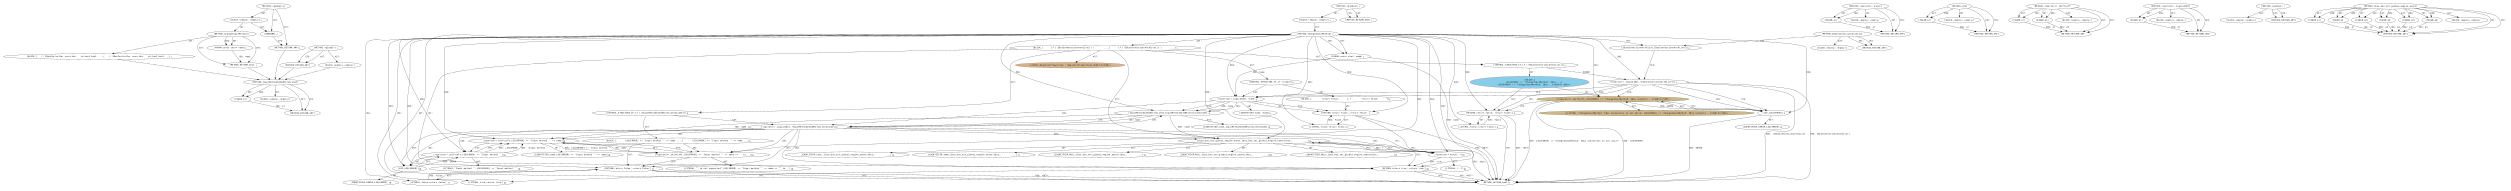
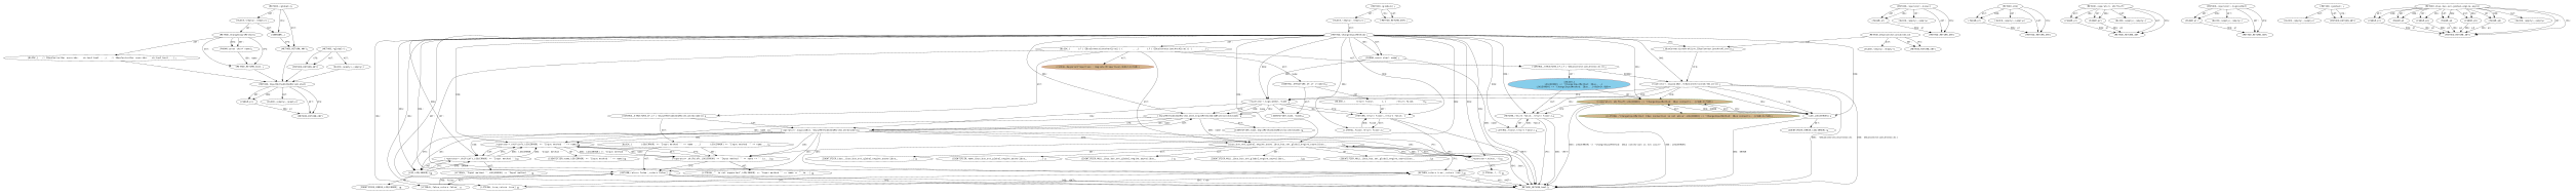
  digraph {
    fontname="Roboto Mono"
    node [fontname="Roboto Mono"]
    edge [arrowhead=normal fontname="Roboto Mono"]
    n1 [label=<(METHOD,InputMethodIdIsWhitelisted)>]
    n2 [label=<(PARAM,p1)>]
    n3 [label=<(BLOCK,&lt;empty&gt;,&lt;empty&gt;)>]
    n4 [label=<(METHOD_RETURN,ANY)>]
    n5 [label=<(METHOD,&lt;global&gt;)<SUB>1</SUB>>]
    n6 [label=<(BLOCK,&lt;empty&gt;,&lt;empty&gt;)<SUB>1</SUB>>]
    n7 [label=<(METHOD_RETURN,ANY)<SUB>1</SUB>>]
    n8 [label=<(METHOD,ChangeInputMethod)<SUB>1</SUB>>]
    n9 [label=<(PARAM,const char* name)<SUB>1</SUB>>]
    n10 [label=<(BLOCK,{      if (!IBusConnectionsAreAlive()) {       ...,{      if (!IBusConnectionsAreAlive()) {       ...)<SUB>1</SUB>>]
    n11 [label=<(&lt;operator&gt;.logicalNot,!IBusConnectionsAreAlive())<SUB>2</SUB>>]
    n12 [label=<(IBusConnectionsAreAlive,IBusConnectionsAreAlive())<SUB>2</SUB>>]
    n13 [color=darkgreen fillcolor=tan label="<(&lt;operator&gt;.shiftLeft,LOG(ERROR) &lt;&lt; &quot;ChangeInputMethod: IBus connecti...)<SUB>3</SUB>>" style=filled]
    n14 [label=<(LOG,LOG(ERROR))<SUB>3</SUB>>]
    n15 [label=<(RETURN,return false;,return false;)<SUB>4</SUB>>]
    n16 [label=<(LITERAL,false,return false;)<SUB>4</SUB>>]
    n17 [label=<(&lt;operator&gt;.logicalNot,!name)<SUB>6</SUB>>]
    n18 [label=<(RETURN,return false;,return false;)<SUB>7</SUB>>]
    n19 [label=<(LITERAL,false,return false;)<SUB>7</SUB>>]
    n20 [label=<(InputMethodIdIsWhitelisted,InputMethodIdIsWhitelisted(name))<SUB>9</SUB>>]
    n21 [label=<(&lt;operator&gt;.shiftLeft,LOG(ERROR) &lt;&lt; &quot;Input method '&quot; &lt;&lt; name &lt;&lt; &quot;' is...)<SUB>10</SUB>>]
    n22 [label=<(&lt;operator&gt;.shiftLeft,LOG(ERROR) &lt;&lt; &quot;Input method '&quot; &lt;&lt; name)<SUB>10</SUB>>]
    n23 [label=<(&lt;operator&gt;.shiftLeft,LOG(ERROR) &lt;&lt; &quot;Input method '&quot;)<SUB>10</SUB>>]
    n24 [label=<(LOG,LOG(ERROR))<SUB>10</SUB>>]
    n25 [label=<(RETURN,return false;,return false;)<SUB>11</SUB>>]
    n26 [label=<(LITERAL,false,return false;)<SUB>11</SUB>>]
    n27 [label=<(ibus_bus_set_global_engine_async,ibus_bus_set_global_engine_async(ibus_,        ...)<SUB>16</SUB>>]
    n28 [label=<(&lt;operator&gt;.minus,-1)<SUB>18</SUB>>]
    n29 [label=<(RETURN,return true;,return true;)<SUB>22</SUB>>]
    n30 [label=<(LITERAL,true,return true;)<SUB>22</SUB>>]
    n31 [label=<(METHOD_RETURN,bool)<SUB>1</SUB>>]
    n32 [label=<(CONTROL_STRUCTURE,IF,if (!IBusConnectionsAreAlive()))<SUB>2</SUB>>]
    n33 [label=<(CONTROL_STRUCTURE,IF,if (!name))<SUB>6</SUB>>]
    n34 [label=<(CONTROL_STRUCTURE,IF,if (!InputMethodIdIsWhitelisted(name)))<SUB>9</SUB>>]
    n35 [color=brown fillcolor=tan label="<(LOCAL,RegisterProperties : RegisterProperties)<SUB>14</SUB>>" style=filled]
    n36 [color=darkgreen fillcolor=tan label="<(LITERAL,&quot;ChangeInputMethod: IBus connection is not alive&quot;,LOG(ERROR) &lt;&lt; &quot;ChangeInputMethod: IBus connecti...)<SUB>3</SUB>>" style=filled]
    n37 [label=<(IDENTIFIER,ERROR,LOG(ERROR))<SUB>3</SUB>>]
    n38 [label=<(IDENTIFIER,name,!name)<SUB>6</SUB>>]
    n39 [label=<(&lt;operator&gt;.logicalNot,!InputMethodIdIsWhitelisted(name))<SUB>9</SUB>>]
    n40 [label=<(IDENTIFIER,name,InputMethodIdIsWhitelisted(name))<SUB>9</SUB>>]
    n41 [label=<(LITERAL,&quot;' is not supported&quot;,LOG(ERROR) &lt;&lt; &quot;Input method '&quot; &lt;&lt; name &lt;&lt; &quot;' is...)<SUB>10</SUB>>]
    n42 [label=<(IDENTIFIER,name,LOG(ERROR) &lt;&lt; &quot;Input method '&quot; &lt;&lt; name)<SUB>10</SUB>>]
    n43 [label=<(LITERAL,&quot;Input method '&quot;,LOG(ERROR) &lt;&lt; &quot;Input method '&quot;)<SUB>10</SUB>>]
    n44 [label=<(IDENTIFIER,ERROR,LOG(ERROR))<SUB>10</SUB>>]
    n45 [label=<(IDENTIFIER,ibus_,ibus_bus_set_global_engine_async(ibus_,        ...)<SUB>16</SUB>>]
    n46 [label=<(IDENTIFIER,name,ibus_bus_set_global_engine_async(ibus_,        ...)<SUB>17</SUB>>]
    n47 [label=<(IDENTIFIER,NULL,ibus_bus_set_global_engine_async(ibus_,        ...)<SUB>19</SUB>>]
    n48 [label=<(IDENTIFIER,NULL,ibus_bus_set_global_engine_async(ibus_,        ...)<SUB>20</SUB>>]
    n49 [label=<(IDENTIFIER,NULL,ibus_bus_set_global_engine_async(ibus_,        ...)<SUB>21</SUB>>]
    n50 [label=<(LITERAL,1,-1)<SUB>18</SUB>>]
    n51 [color=brown fillcolor=skyblue label="<(BLOCK,{\n       LOG(ERROR) &lt;&lt; &quot;ChangeInputMethod: IBus...,{\n       LOG(ERROR) &lt;&lt; &quot;ChangeInputMethod: IBus...)<SUB>2</SUB>>" style=filled]
    n52 [label=<(BLOCK,{        return false;      },{        return false;      })<SUB>6</SUB>>]
    n53 [label=<(BLOCK,{       LOG(ERROR) &lt;&lt; &quot;Input method '&quot; &lt;&lt; name ...,{       LOG(ERROR) &lt;&lt; &quot;Input method '&quot; &lt;&lt; name ...)<SUB>9</SUB>>]
    n54 [label=<(METHOD,IBusConnectionsAreAlive)>]
    n55 [label=<(BLOCK,&lt;empty&gt;,&lt;empty&gt;)>]
    n56 [label=<(METHOD_RETURN,ANY)>]
    n57 [label=<(METHOD,&lt;operator&gt;.minus)>]
    n58 [label=<(PARAM,p1)>]
    n59 [label=<(BLOCK,&lt;empty&gt;,&lt;empty&gt;)>]
    n60 [label=<(METHOD_RETURN,ANY)>]
    n61 [label=<(METHOD,LOG)>]
    n62 [label=<(PARAM,p1)>]
    n63 [label=<(BLOCK,&lt;empty&gt;,&lt;empty&gt;)>]
    n64 [label=<(METHOD_RETURN,ANY)>]
    n65 [label=<(METHOD,&lt;operator&gt;.shiftLeft)>]
    n66 [label=<(PARAM,p1)>]
    n67 [label=<(PARAM,p2)>]
    n68 [label=<(BLOCK,&lt;empty&gt;,&lt;empty&gt;)>]
    n69 [label=<(METHOD_RETURN,ANY)>]
    n70 [label=<(METHOD,&lt;operator&gt;.logicalNot)>]
    n71 [label=<(PARAM,p1)>]
    n72 [label=<(BLOCK,&lt;empty&gt;,&lt;empty&gt;)>]
    n73 [label=<(METHOD_RETURN,ANY)>]
    n74 [label=<(METHOD,&lt;global&gt;)<SUB>1</SUB>>]
    n75 [label=<(BLOCK,&lt;empty&gt;,&lt;empty&gt;)>]
    n76 [label=<(METHOD_RETURN,ANY)>]
    n77 [label=<(METHOD,ibus_bus_set_global_engine_async)>]
    n78 [label=<(PARAM,p1)>]
    n79 [label=<(PARAM,p2)>]
    n80 [label=<(PARAM,p3)>]
    n81 [label=<(PARAM,p4)>]
    n82 [label=<(PARAM,p5)>]
    n83 [label=<(PARAM,p6)>]
    n84 [label=<(BLOCK,&lt;empty&gt;,&lt;empty&gt;)>]
    n85 [label=<(METHOD_RETURN,ANY)>]
    n86 [label=<(METHOD,&lt;global&gt;)<SUB>1</SUB>>]
    n87 [label=<(BLOCK,&lt;empty&gt;,&lt;empty&gt;)<SUB>1</SUB>>]
    n88 [label=<(UNKNOWN,,)>]
    n89 [label=<(METHOD_RETURN,ANY)<SUB>1</SUB>>]
    n90 [label=<(METHOD,ChangeInputMethod)<SUB>1</SUB>>]
    n91 [label=<(PARAM,const char* name)<SUB>1</SUB>>]
    n92 [label=<(BLOCK,{   // IBusController override.   virtual bool ...,{   // IBusController override.   virtual bool ...)<SUB>1</SUB>>]
    n93 [label=<(METHOD_RETURN,bool)<SUB>1</SUB>>]
    n94 [label=<(METHOD,&lt;global&gt;)<SUB>1</SUB>>]
    n95 [label=<(BLOCK,&lt;empty&gt;,&lt;empty&gt;)>]
    n96 [label=<(METHOD_RETURN,ANY)>]
    n1 -> n2 [arrowhead=diamond label="AST: "]
    n1 -> n2 [label="DDG: "]
    n1 -> n3 [label="AST: "]
    n1 -> n4 [arrowhead=vee label="AST: "]
    n1 -> n4 [label="CFG: "]
    n2 -> n4 [arrowhead=vee label="DDG: p1"]
    n5 -> n6 [arrowhead=diamond label="AST: "]
    n5 -> n7 [label="AST: "]
    n5 -> n7 [label="CFG: "]
    n6 -> n8 [arrowhead=vee label="AST: "]
    n8 -> n9 [arrowhead=vee label="AST: "]
    n8 -> n9 [arrowhead=diamond label="DDG: "]
    n8 -> n10 [arrowhead=vee label="AST: "]
    n8 -> n11 [label="DDG: "]
    n8 -> n12 [arrowhead=diamond label="CFG: "]
    n8 -> n13 [label="DDG: "]
    n8 -> n14 [arrowhead=vee label="DDG: "]
    n8 -> n15 [arrowhead=diamond label="DDG: "]
    n8 -> n16 [arrowhead=vee label="DDG: "]
    n8 -> n17 [arrowhead=diamond label="DDG: "]
    n8 -> n18 [arrowhead=diamond label="DDG: "]
    n8 -> n19 [label="DDG: "]
    n8 -> n20 [label="DDG: "]
    n8 -> n21 [label="DDG: "]
    n8 -> n22 [label="DDG: "]
    n8 -> n23 [arrowhead=diamond label="DDG: "]
    n8 -> n24 [arrowhead=diamond label="DDG: "]
    n8 -> n25 [label="DDG: "]
    n8 -> n26 [arrowhead=diamond label="DDG: "]
    n8 -> n27 [label="DDG: "]
    n8 -> n28 [label="DDG: "]
    n8 -> n29 [arrowhead=vee label="DDG: "]
    n8 -> n30 [label="DDG: "]
    n8 -> n31 [label="AST: "]
    n9 -> n17 [arrowhead=vee label="DDG: name"]
    n9 -> n31 [arrowhead=vee label="DDG: name"]
    n10 -> n27 [arrowhead=diamond label="AST: "]
    n10 -> n29 [arrowhead=diamond label="AST: "]
    n10 -> n32 [arrowhead=diamond label="AST: "]
    n10 -> n33 [arrowhead=vee label="AST: "]
    n10 -> n34 [arrowhead=vee label="AST: "]
    n10 -> n35 [arrowhead=diamond label="AST: "]
    n11 -> n13 [arrowhead=vee label="CDG: "]
    n11 -> n14 [arrowhead=diamond label="CFG: "]
    n11 -> n14 [arrowhead=diamond label="CDG: "]
    n11 -> n15 [label="CDG: "]
    n11 -> n17 [arrowhead=vee label="CFG: "]
    n11 -> n17 [label="CDG: "]
    n11 -> n31 [arrowhead=diamond label="DDG: IBusConnectionsAreAlive()"]
    n11 -> n31 [arrowhead=diamond label="DDG: !IBusConnectionsAreAlive()"]
    n12 -> n11 [label="CFG: "]
    n13 -> n14 [arrowhead=vee label="AST: "]
    n13 -> n15 [label="CFG: "]
    n13 -> n31 [label="DDG: LOG(ERROR)"]
    n13 -> n31 [arrowhead=vee label="DDG: LOG(ERROR) &lt;&lt; &quot;ChangeInputMethod: IBus connection is not alive&quot;"]
    n13 -> n36 [label="AST: "]
    n14 -> n13 [arrowhead=vee label="CFG: "]
    n14 -> n13 [arrowhead=diamond label="DDG: ERROR"]
    n14 -> n31 [arrowhead=diamond label="DDG: ERROR"]
    n14 -> n37 [label="AST: "]
    n15 -> n16 [arrowhead=diamond label="AST: "]
    n15 -> n31 [arrowhead=vee label="CFG: "]
    n15 -> n31 [arrowhead=diamond label="DDG: &lt;RET&gt;"]
    n16 -> n15 [label="DDG: false"]
    n17 -> n18 [label="CFG: "]
    n17 -> n18 [arrowhead=vee label="CDG: "]
    n17 -> n20 [label="CFG: "]
    n17 -> n20 [arrowhead=diamond label="DDG: name"]
    n17 -> n20 [label="CDG: "]
    n17 -> n38 [arrowhead=vee label="AST: "]
    n17 -> n39 [label="CDG: "]
    n18 -> n19 [arrowhead=diamond label="AST: "]
    n18 -> n31 [arrowhead=vee label="CFG: "]
    n18 -> n31 [arrowhead=diamond label="DDG: &lt;RET&gt;"]
    n19 -> n18 [arrowhead=diamond label="DDG: false"]
    n20 -> n22 [arrowhead=vee label="DDG: name"]
    n20 -> n27 [arrowhead=vee label="DDG: name"]
    n20 -> n39 [label="CFG: "]
    n20 -> n39 [arrowhead=vee label="DDG: name"]
    n20 -> n40 [arrowhead=diamond label="AST: "]
    n21 -> n22 [label="AST: "]
    n21 -> n25 [arrowhead=diamond label="CFG: "]
    n21 -> n41 [arrowhead=diamond label="AST: "]
    n22 -> n21 [arrowhead=vee label="CFG: "]
    n22 -> n21 [arrowhead=diamond label="DDG: LOG(ERROR) &lt;&lt; &quot;Input method '&quot;"]
    n22 -> n21 [arrowhead=vee label="DDG: name"]
    n22 -> n23 [label="AST: "]
    n22 -> n42 [arrowhead=vee label="AST: "]
    n23 -> n22 [label="CFG: "]
    n23 -> n22 [arrowhead=vee label="DDG: LOG(ERROR)"]
    n23 -> n22 [arrowhead=diamond label="DDG: &quot;Input method '&quot;"]
    n23 -> n24 [arrowhead=vee label="AST: "]
    n23 -> n43 [label="AST: "]
    n24 -> n23 [arrowhead=vee label="CFG: "]
    n24 -> n23 [arrowhead=vee label="DDG: ERROR"]
    n24 -> n44 [label="AST: "]
    n25 -> n26 [label="AST: "]
    n25 -> n31 [label="CFG: "]
    n25 -> n31 [arrowhead=diamond label="DDG: &lt;RET&gt;"]
    n26 -> n25 [arrowhead=diamond label="DDG: false"]
    n27 -> n28 [arrowhead=diamond label="AST: "]
    n27 -> n29 [arrowhead=vee label="CFG: "]
    n27 -> n31 [label="DDG: ibus_"]
    n27 -> n45 [label="AST: "]
    n27 -> n46 [label="AST: "]
    n27 -> n47 [arrowhead=diamond label="AST: "]
    n27 -> n48 [label="AST: "]
    n27 -> n49 [label="AST: "]
    n28 -> n27 [label="CFG: "]
    n28 -> n27 [arrowhead=vee label="DDG: 1"]
    n28 -> n50 [arrowhead=diamond label="AST: "]
    n29 -> n30 [arrowhead=vee label="CFG: "]
    n29 -> n31 [arrowhead=vee label="CFG: "]
    n29 -> n31 [label="DDG: &lt;RET&gt;"]
-   n28 -> n29 [label="DDG: true"]
+   n30 -> n29 [label="DDG: true"]
    n32 -> n11 [label="ERROR: "]
    n32 -> n51 [label="AST: "]
-   n33 -> n17 [arrowhead=diamond label="AST: "]
+   n33 -> n38 [arrowhead=diamond label="AST: "]
    n33 -> n52 [arrowhead=diamond label="AST: "]
    n34 -> n39 [arrowhead=diamond label="AST: "]
    n34 -> n53 [arrowhead=vee label="AST: "]
    n39 -> n20 [arrowhead=diamond label="AST: "]
    n39 -> n21 [label="CDG: "]
    n39 -> n22 [arrowhead=diamond label="CDG: "]
    n39 -> n23 [label="CDG: "]
    n39 -> n24 [arrowhead=vee label="CFG: "]
    n39 -> n24 [arrowhead=diamond label="CDG: "]
    n39 -> n25 [arrowhead=vee label="CDG: "]
    n39 -> n27 [arrowhead=diamond label="CDG: "]
    n39 -> n28 [label="CFG: "]
    n39 -> n28 [arrowhead=vee label="CDG: "]
    n39 -> n29 [arrowhead=diamond label="CDG: "]
    n51 -> n13 [arrowhead=diamond label="AST: "]
    n51 -> n15 [arrowhead=vee label="AST: "]
    n52 -> n18 [arrowhead=vee label="AST: "]
    n53 -> n21 [label="AST: "]
    n53 -> n25 [label="AST: "]
    n54 -> n12 [arrowhead=vee label="AST: "]
    n54 -> n55 [arrowhead=vee label="AST: "]
    n54 -> n56 [arrowhead=diamond label="AST: "]
    n54 -> n56 [arrowhead=vee label="CFG: "]
    n57 -> n58 [label="AST: "]
    n57 -> n58 [label="DDG: "]
    n57 -> n59 [arrowhead=diamond label="AST: "]
    n57 -> n60 [label="AST: "]
    n57 -> n60 [arrowhead=diamond label="CFG: "]
    n58 -> n60 [arrowhead=diamond label="DDG: p1"]
    n61 -> n62 [arrowhead=vee label="AST: "]
    n61 -> n62 [arrowhead=diamond label="DDG: "]
    n61 -> n63 [label="AST: "]
    n61 -> n64 [label="AST: "]
    n61 -> n64 [arrowhead=diamond label="CFG: "]
    n62 -> n64 [arrowhead=diamond label="DDG: p1"]
    n65 -> n66 [label="AST: "]
    n65 -> n66 [arrowhead=vee label="DDG: "]
    n65 -> n67 [arrowhead=vee label="AST: "]
    n65 -> n67 [arrowhead=vee label="DDG: "]
    n65 -> n68 [arrowhead=diamond label="AST: "]
    n65 -> n69 [arrowhead=vee label="AST: "]
    n65 -> n69 [arrowhead=diamond label="CFG: "]
    n66 -> n69 [arrowhead=vee label="DDG: p1"]
    n67 -> n69 [label="DDG: p2"]
    n70 -> n71 [label="AST: "]
    n70 -> n71 [arrowhead=diamond label="DDG: "]
    n70 -> n72 [arrowhead=vee label="AST: "]
    n70 -> n73 [arrowhead=diamond label="AST: "]
    n70 -> n73 [arrowhead=vee label="CFG: "]
    n71 -> n73 [arrowhead=diamond label="DDG: p1"]
    n74 -> n75 [arrowhead=vee label="AST: "]
    n74 -> n76 [arrowhead=vee label="AST: "]
    n74 -> n76 [arrowhead=vee label="CFG: "]
    n77 -> n78 [arrowhead=vee label="AST: "]
    n77 -> n78 [label="DDG: "]
    n77 -> n79 [arrowhead=vee label="AST: "]
    n77 -> n79 [label="DDG: "]
    n77 -> n80 [arrowhead=vee label="AST: "]
    n77 -> n80 [arrowhead=diamond label="DDG: "]
    n77 -> n81 [arrowhead=diamond label="AST: "]
    n77 -> n81 [arrowhead=vee label="DDG: "]
    n77 -> n82 [arrowhead=vee label="AST: "]
    n77 -> n82 [arrowhead=vee label="DDG: "]
    n77 -> n83 [arrowhead=vee label="AST: "]
    n77 -> n83 [label="DDG: "]
    n77 -> n84 [arrowhead=vee label="AST: "]
    n77 -> n85 [arrowhead=diamond label="AST: "]
    n77 -> n85 [arrowhead=diamond label="CFG: "]
    n78 -> n85 [arrowhead=vee label="DDG: p1"]
    n79 -> n85 [label="DDG: p2"]
    n80 -> n85 [label="DDG: p3"]
    n81 -> n85 [label="DDG: p4"]
    n82 -> n85 [label="DDG: p5"]
    n83 -> n85 [label="DDG: p6"]
    n86 -> n87 [arrowhead=diamond label="AST: "]
    n86 -> n88 [label="CFG: "]
    n86 -> n89 [arrowhead=diamond label="AST: "]
    n87 -> n88 [arrowhead=diamond label="AST: "]
    n87 -> n90 [label="AST: "]
    n88 -> n89 [arrowhead=diamond label="CFG: "]
    n89 -> n1
    n90 -> n91 [arrowhead=vee label="AST: "]
    n90 -> n91 [arrowhead=diamond label="DDG: "]
    n90 -> n92 [label="AST: "]
    n90 -> n93 [arrowhead=vee label="AST: "]
    n90 -> n93 [label="CFG: "]
    n91 -> n93 [label="DDG: name"]
    n92 -> n1
    n93 -> n1 [arrowhead=vee]
    n94 -> n95 [label="AST: "]
    n94 -> n96 [arrowhead=diamond label="AST: "]
    n94 -> n96 [arrowhead=vee label="CFG: "]
    n95 -> n1
    n96 -> n1 [arrowhead=diamond]
  }
